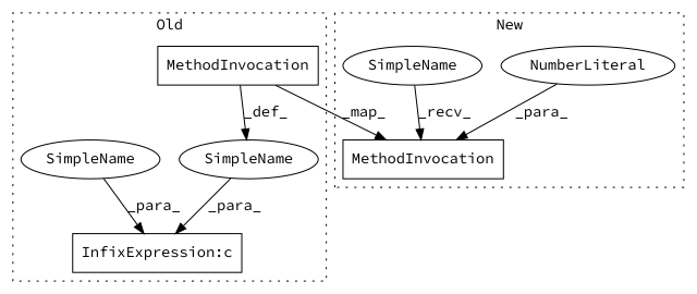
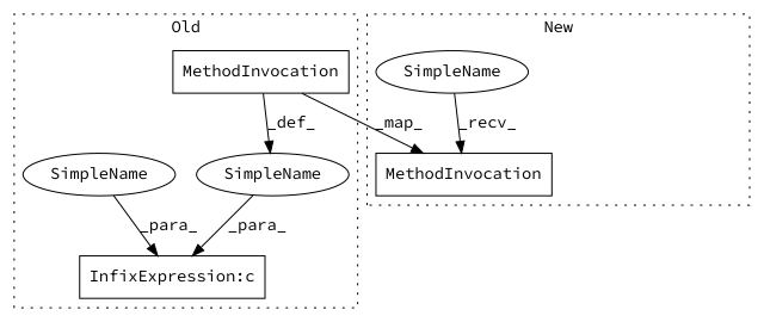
  digraph {
    fontname="Source Code Pro"
    node [a=42 shape=ellipse fontname="Source Code Pro"]
    edge [fontname="Source Code Pro"]
    n1 [a=32 l="4,1" label=MethodInvocation s="11457,11493" shape=box]
    n2 [label=SimpleName]
    n3 [label=SimpleName]
    n4 [a=27 l=4 label="InfixExpression:c" s=11500 shape=box]
    n5 [a=32 l="4,1" label=MethodInvocation s="11482,11520" shape=box]
-   n6 [a=34 l=1 label=NumberLiteral s=11519]
    n7 [l=5 label=SimpleName s=11476]
    subgraph cluster_1 {
      label=Old
      style=dotted
      n1
      n2
      n3
      n4
    }
    subgraph cluster_2 {
      label=New
      style=dotted
      n5
-     n6
      n7
    }
    n1 -> n3 [label=_def_]
    n1 -> n5 [label=_map_]
    n2 -> n4 [label=_para_]
    n3 -> n4 [label=_para_]
-   n6 -> n5 [label=_para_]
    n7 -> n5 [label=_recv_]
  }
